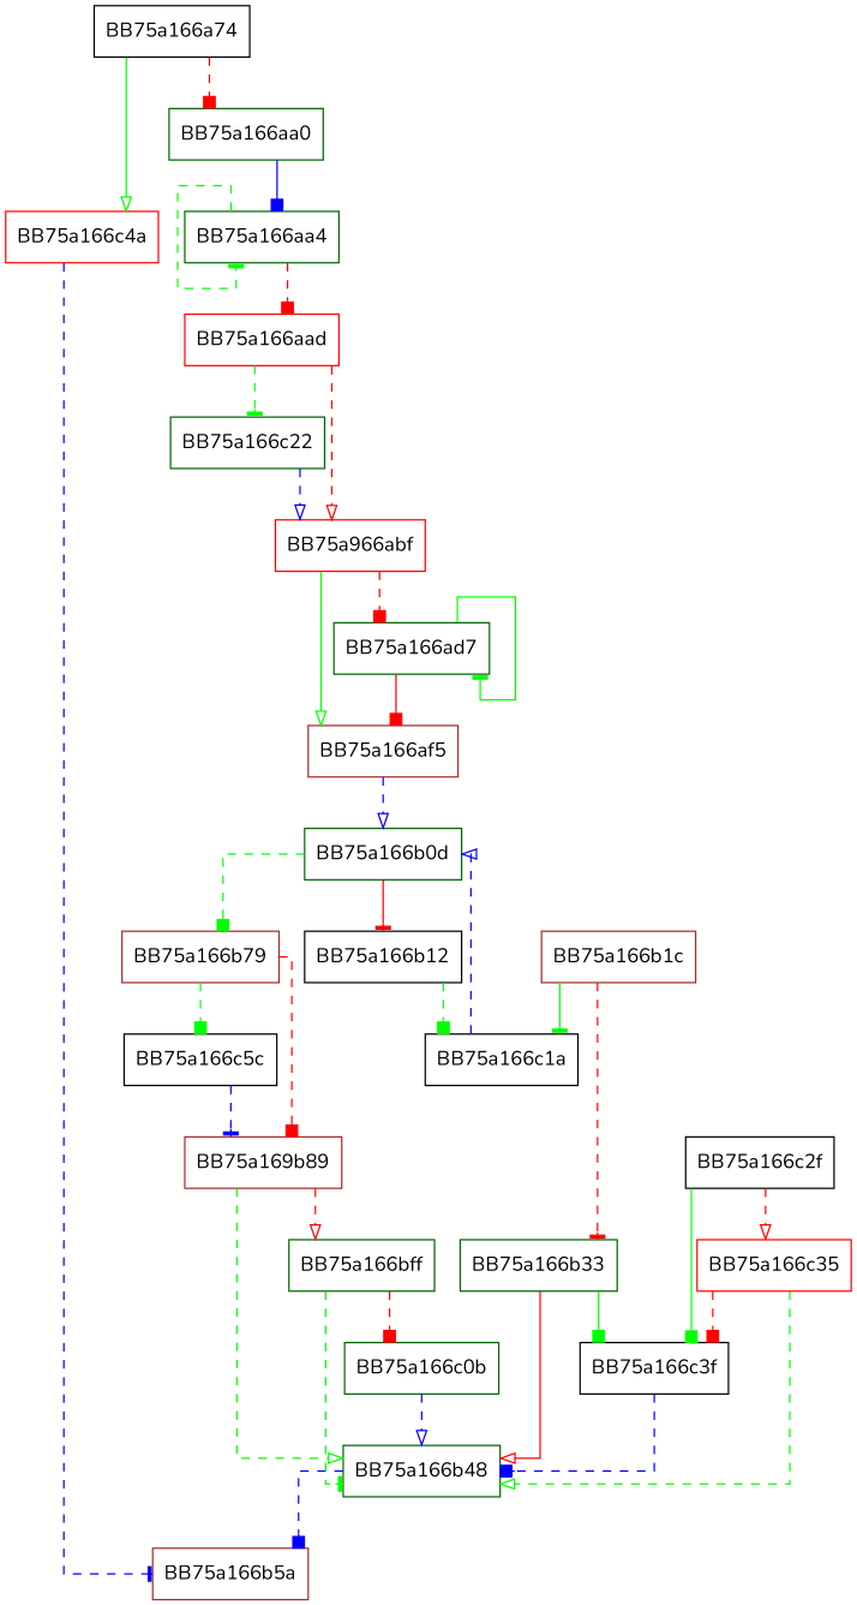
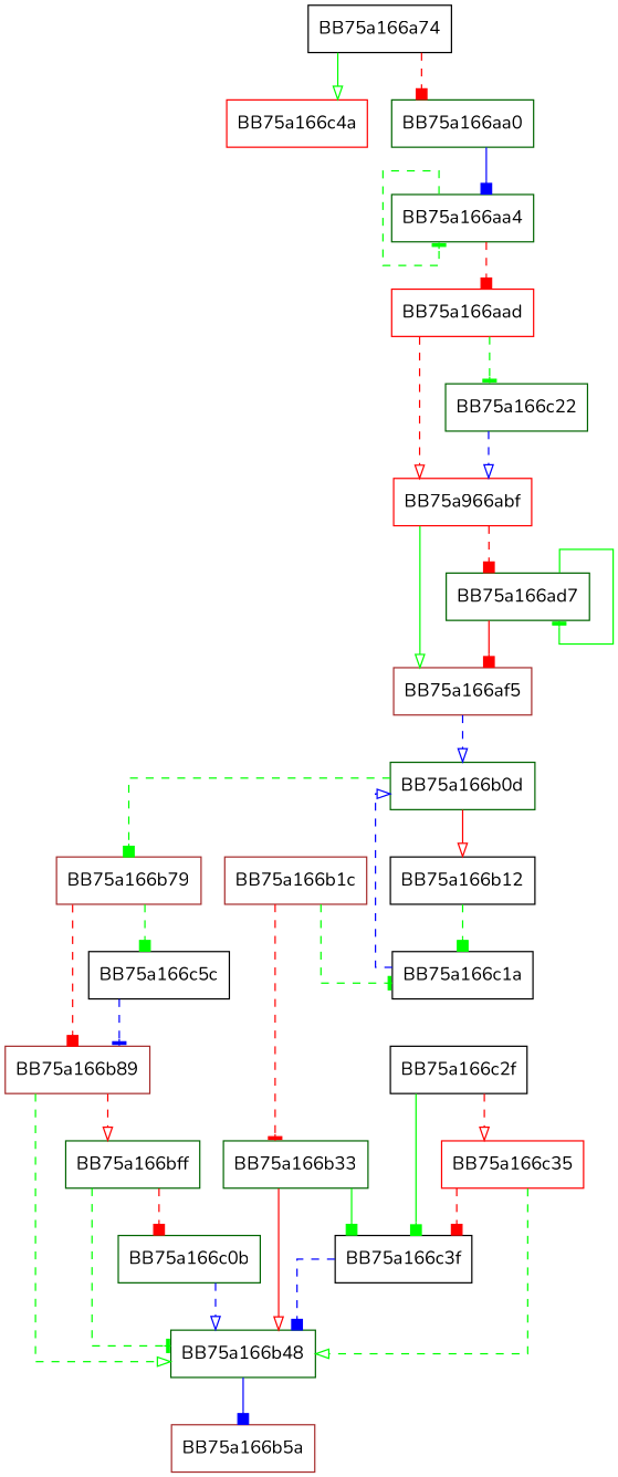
  digraph {
    fontname=Nunito
    splines=ortho
    node [color=darkgreen fontname=Nunito shape=box]
    edge [arrowhead=box color=green fontname=Nunito style=dashed]
    BB75a166a74 [color=black]
    BB75a166c4a [color=red]
    BB75a166aa0
    BB75a166b5a [color=brown]
    BB75a166aa4
    BB75a166aad [color=red]
    BB75a166c22
    n8 [color=red label=BB75a966abf]
    BB75a166af5 [color=brown]
    BB75a166ad7
    BB75a166b0d
    BB75a166b79 [color=brown]
    BB75a166b12 [color=black]
    BB75a166c5c [color=black]
-   BB75a166b89 [color=brown label=BB75a169b89]
+   BB75a166b89 [color=brown]
    BB75a166c1a [color=black]
    BB75a166b48
    BB75a166bff
    BB75a166b1c [color=brown]
    BB75a166b33
    BB75a166c3f [color=black]
    BB75a166c2f [color=black]
    BB75a166c35 [color=red]
    BB75a166c0b
    BB75a166a74 -> BB75a166c4a [arrowhead=onormal style=solid]
    BB75a166a74 -> BB75a166aa0 [color=red]
-   BB75a166c4a -> BB75a166b5a [arrowhead=tee color=blue]
    BB75a166aa0 -> BB75a166aa4 [color=blue style=solid]
    BB75a166aa4 -> BB75a166aa4 [arrowhead=tee]
    BB75a166aa4 -> BB75a166aad [color=red]
    BB75a166aad -> BB75a166c22 [arrowhead=tee]
    BB75a166aad -> n8 [arrowhead=onormal color=red]
    BB75a166c22 -> n8 [arrowhead=onormal color=blue]
    n8 -> BB75a166af5 [arrowhead=onormal style=solid]
    n8 -> BB75a166ad7 [color=red]
    BB75a166af5 -> BB75a166b0d [arrowhead=onormal color=blue]
    BB75a166ad7 -> BB75a166af5 [color=red style=solid]
    BB75a166ad7 -> BB75a166ad7 [arrowhead=tee style=solid]
    BB75a166b0d -> BB75a166b79
-   BB75a166b0d -> BB75a166b12 [arrowhead=tee color=red style=solid]
+   BB75a166b0d -> BB75a166b12 [arrowhead=onormal color=red style=solid]
    BB75a166b79 -> BB75a166c5c
    BB75a166b79 -> BB75a166b89 [color=red]
    BB75a166b12 -> BB75a166c1a
    BB75a166c5c -> BB75a166b89 [arrowhead=tee color=blue]
    BB75a166b89 -> BB75a166b48 [arrowhead=onormal]
    BB75a166b89 -> BB75a166bff [arrowhead=onormal color=red]
    BB75a166c1a -> BB75a166b0d [arrowhead=onormal color=blue]
-   BB75a166b48 -> BB75a166b5a [color=blue]
+   BB75a166b48 -> BB75a166b5a [color=blue style=solid]
    BB75a166bff -> BB75a166b48 [arrowhead=tee]
    BB75a166bff -> BB75a166c0b [color=red]
-   BB75a166b1c -> BB75a166c1a [arrowhead=tee style=solid]
+   BB75a166b1c -> BB75a166c1a [arrowhead=tee]
    BB75a166b1c -> BB75a166b33 [arrowhead=tee color=red]
    BB75a166b33 -> BB75a166b48 [arrowhead=onormal color=red style=solid]
    BB75a166b33 -> BB75a166c3f [style=solid]
    BB75a166c3f -> BB75a166b48 [color=blue]
    BB75a166c2f -> BB75a166c3f [style=solid]
    BB75a166c2f -> BB75a166c35 [arrowhead=onormal color=red]
    BB75a166c35 -> BB75a166b48 [arrowhead=onormal]
    BB75a166c35 -> BB75a166c3f [color=red]
    BB75a166c0b -> BB75a166b48 [arrowhead=onormal color=blue]
  }
